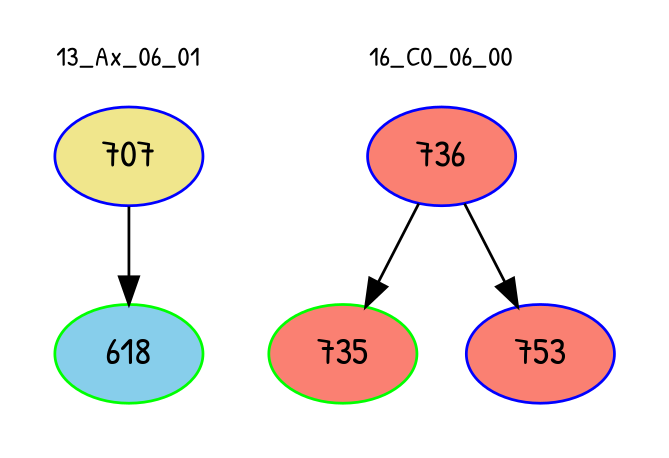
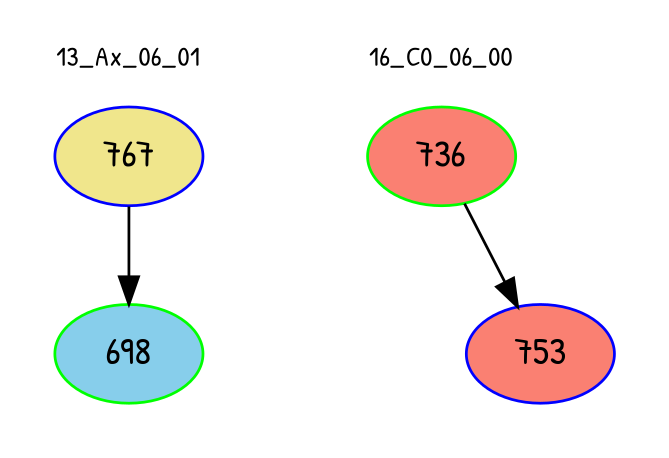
  digraph {
    fontname="Patrick Hand"
    node [color=blue fillcolor=salmon fontname="Patrick Hand" style=filled]
    edge [color=black fontname="Patrick Hand"]
-   n1 [fillcolor=khaki label=707]
-   n2 [color=green fillcolor=skyblue label=618]
-   n3 [label=736]
-   n4 [color=green label=735]
+   n1 [fillcolor=khaki label=767]
+   n2 [color=green fillcolor=skyblue label=698]
+   n3 [color=green label=736]
    n5 [label=753]
    subgraph cluster_1 {
      color=white
      fontsize=10
      label="13_Ax_06_01"
      n1
      n2
    }
    subgraph cluster_2 {
      color=white
      fontsize=10
      label="16_C0_06_00"
      n3
-     n4
      n5
    }
    n1 -> n2
-   n3 -> n4
    n3 -> n5
  }
